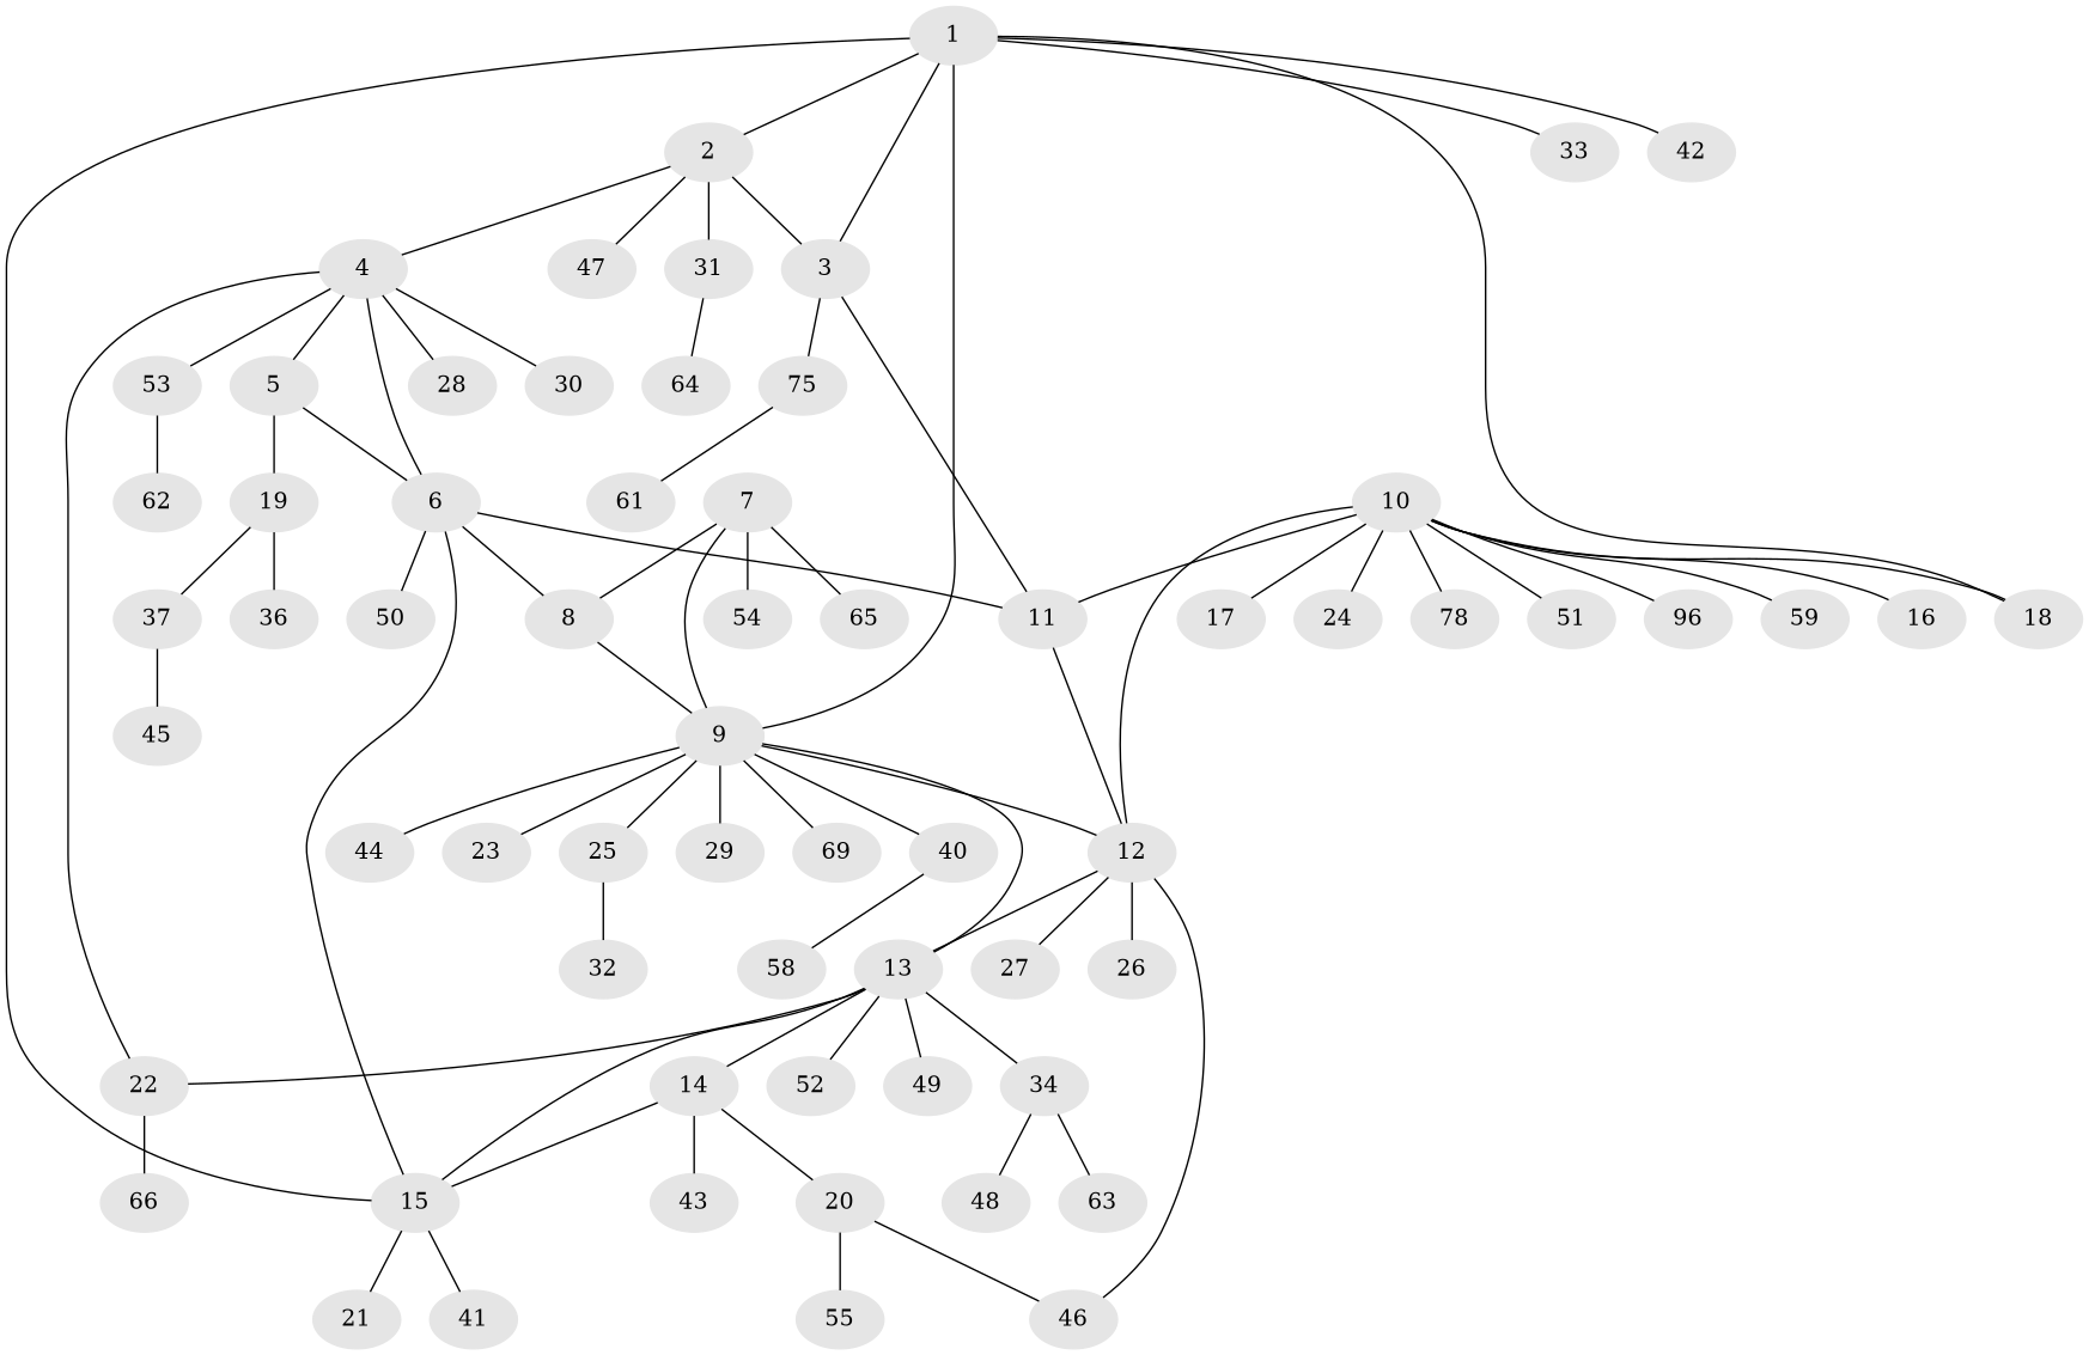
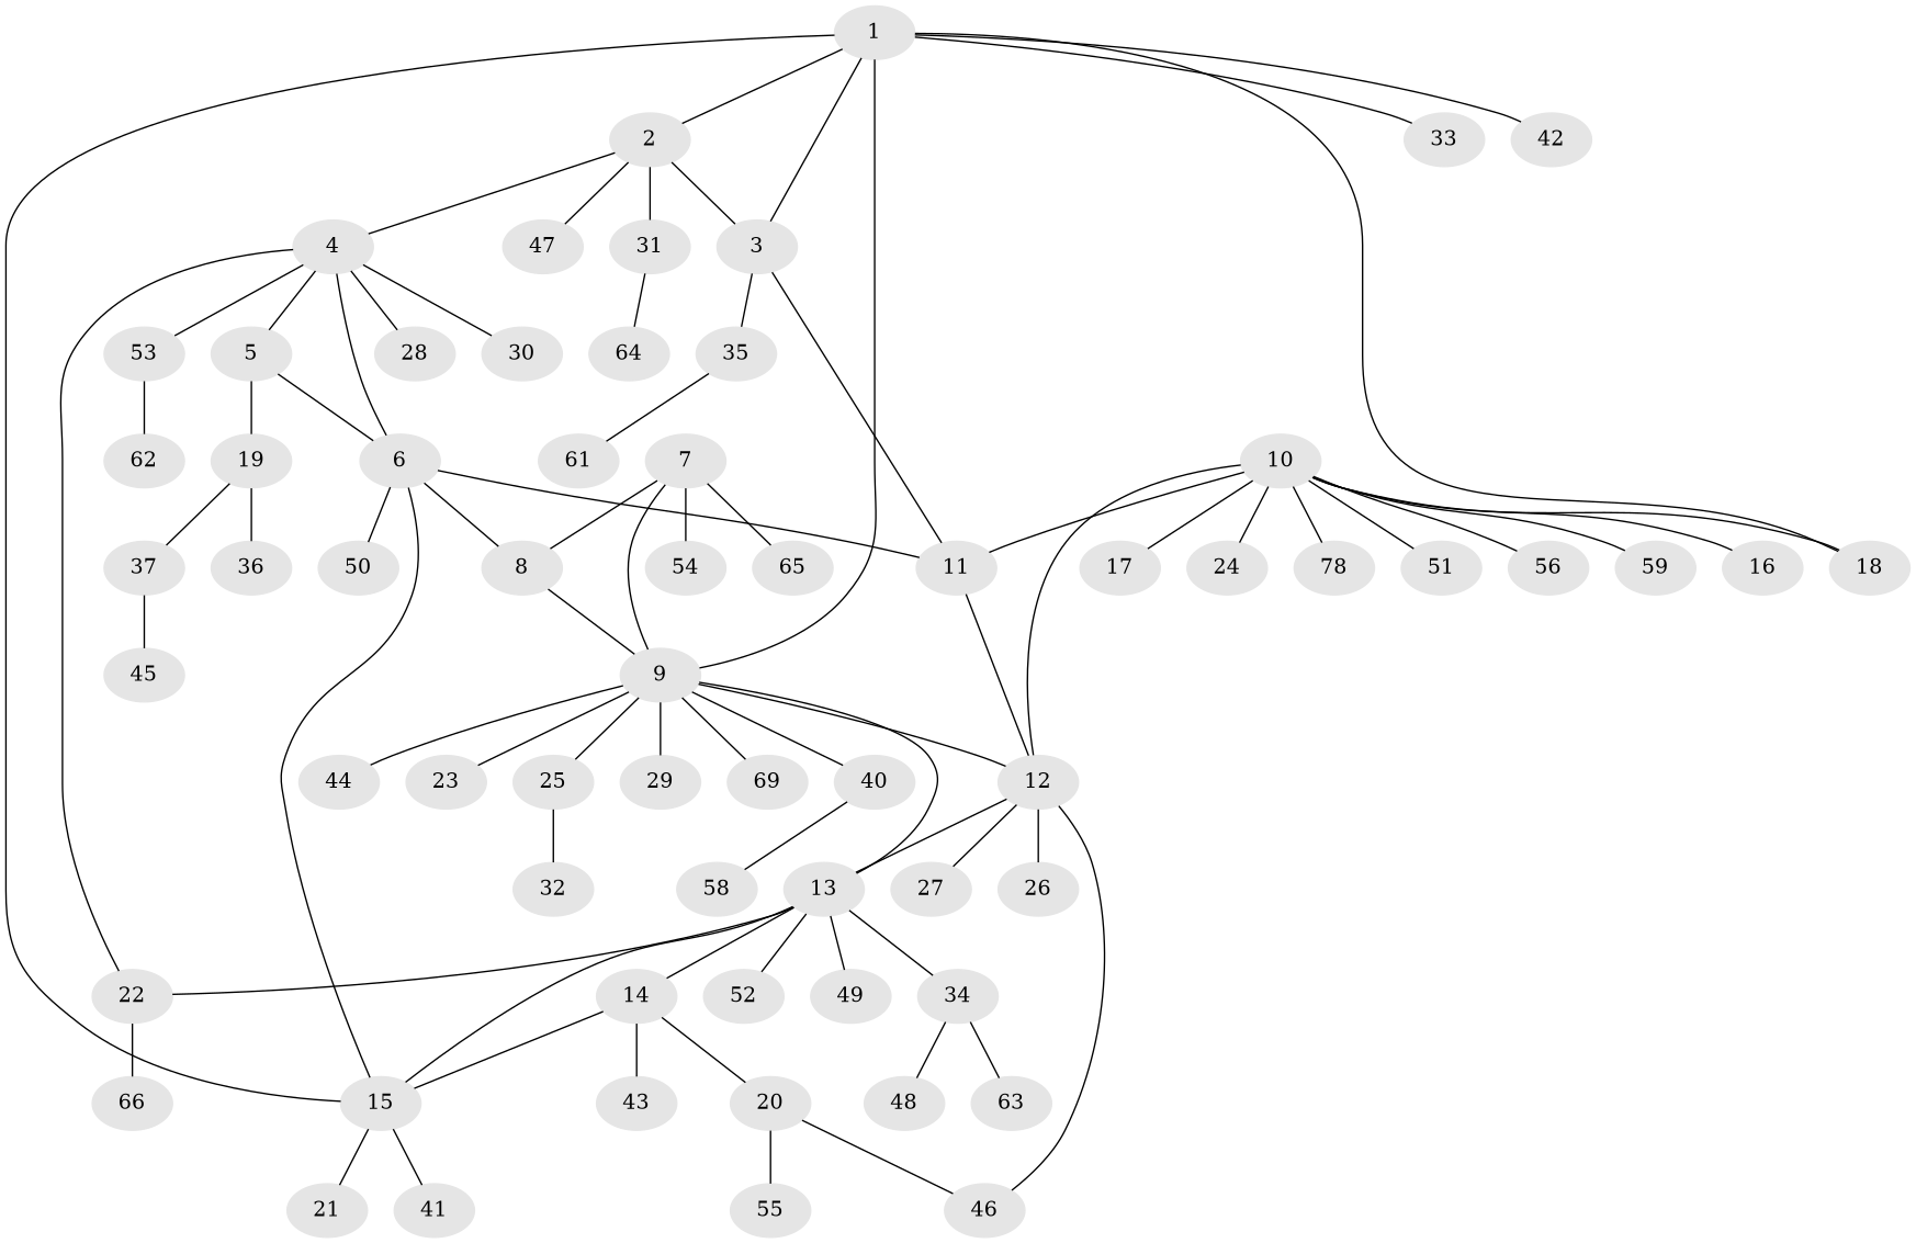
  graph {
    node [color=gray90 style=filled]
    1
    2
    3
    9
    15
    18
    33
    42
    4
    31
    47
    11
-   35 [label=75]
+   35
    12
    13
    23
    25
    29
    n19 [label=69]
    40
    44
    21
    41
    5
    6
    22
    28
    30
    53
    64
    61
    19
    8
    50
    66
    62
    36
    37
    7
    54
    65
    26
    27
    46
    14
    34
    49
    52
    32
    58
    10
    16
    17
    24
    n55 [label=78]
    51
-   56 [label=96]
+   56
    59
    20
    43
    48
    63
    55
    45
    1 -- 2
    1 -- 3
    1 -- 9
    1 -- 15
    1 -- 18
    1 -- 33
    1 -- 42
    2 -- 3
    2 -- 4
    2 -- 31
    2 -- 47
    3 -- 11
    3 -- 35
    9 -- 12
    9 -- 13
    9 -- 23
    9 -- 25
    9 -- 29
    9 -- n19
    9 -- 40
    9 -- 44
    15 -- 21
    15 -- 41
    4 -- 5
    4 -- 6
    4 -- 22
    4 -- 28
    4 -- 30
    4 -- 53
    31 -- 64
    11 -- 12
    35 -- 61
    12 -- 13
    12 -- 26
    12 -- 27
    12 -- 46
    13 -- 15
    13 -- 22
    13 -- 14
    13 -- 34
    13 -- 49
    13 -- 52
    25 -- 32
    40 -- 58
    5 -- 6
    5 -- 19
    6 -- 15
    6 -- 11
    6 -- 8
    6 -- 50
    22 -- 66
    53 -- 62
    19 -- 36
    19 -- 37
    8 -- 9
    37 -- 45
    7 -- 9
    7 -- 8
    7 -- 54
    7 -- 65
    14 -- 15
    14 -- 20
    14 -- 43
    34 -- 48
    34 -- 63
    10 -- 18
    10 -- 11
    10 -- 12
    10 -- 16
    10 -- 17
    10 -- 24
    10 -- n55
    10 -- 51
    10 -- 56
    10 -- 59
    20 -- 46
    20 -- 55
  }
